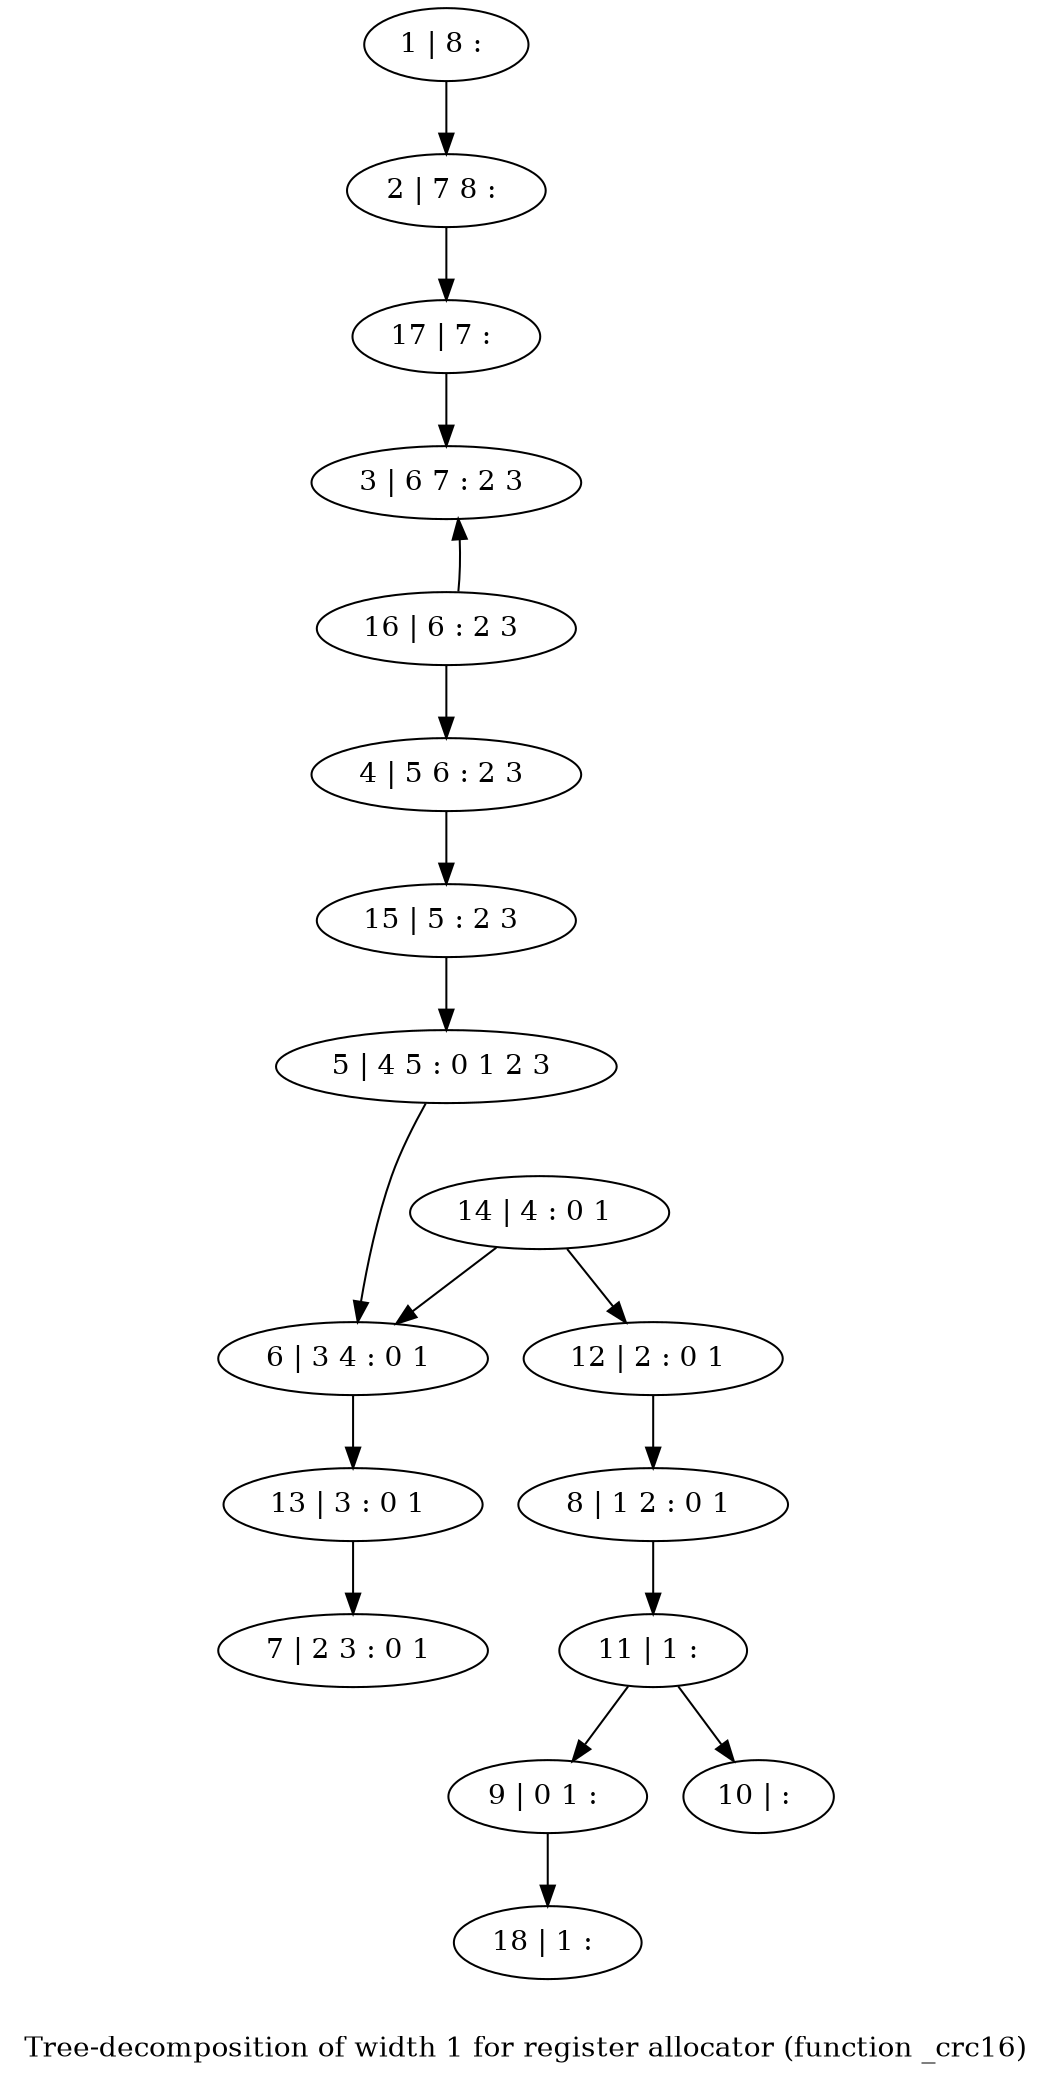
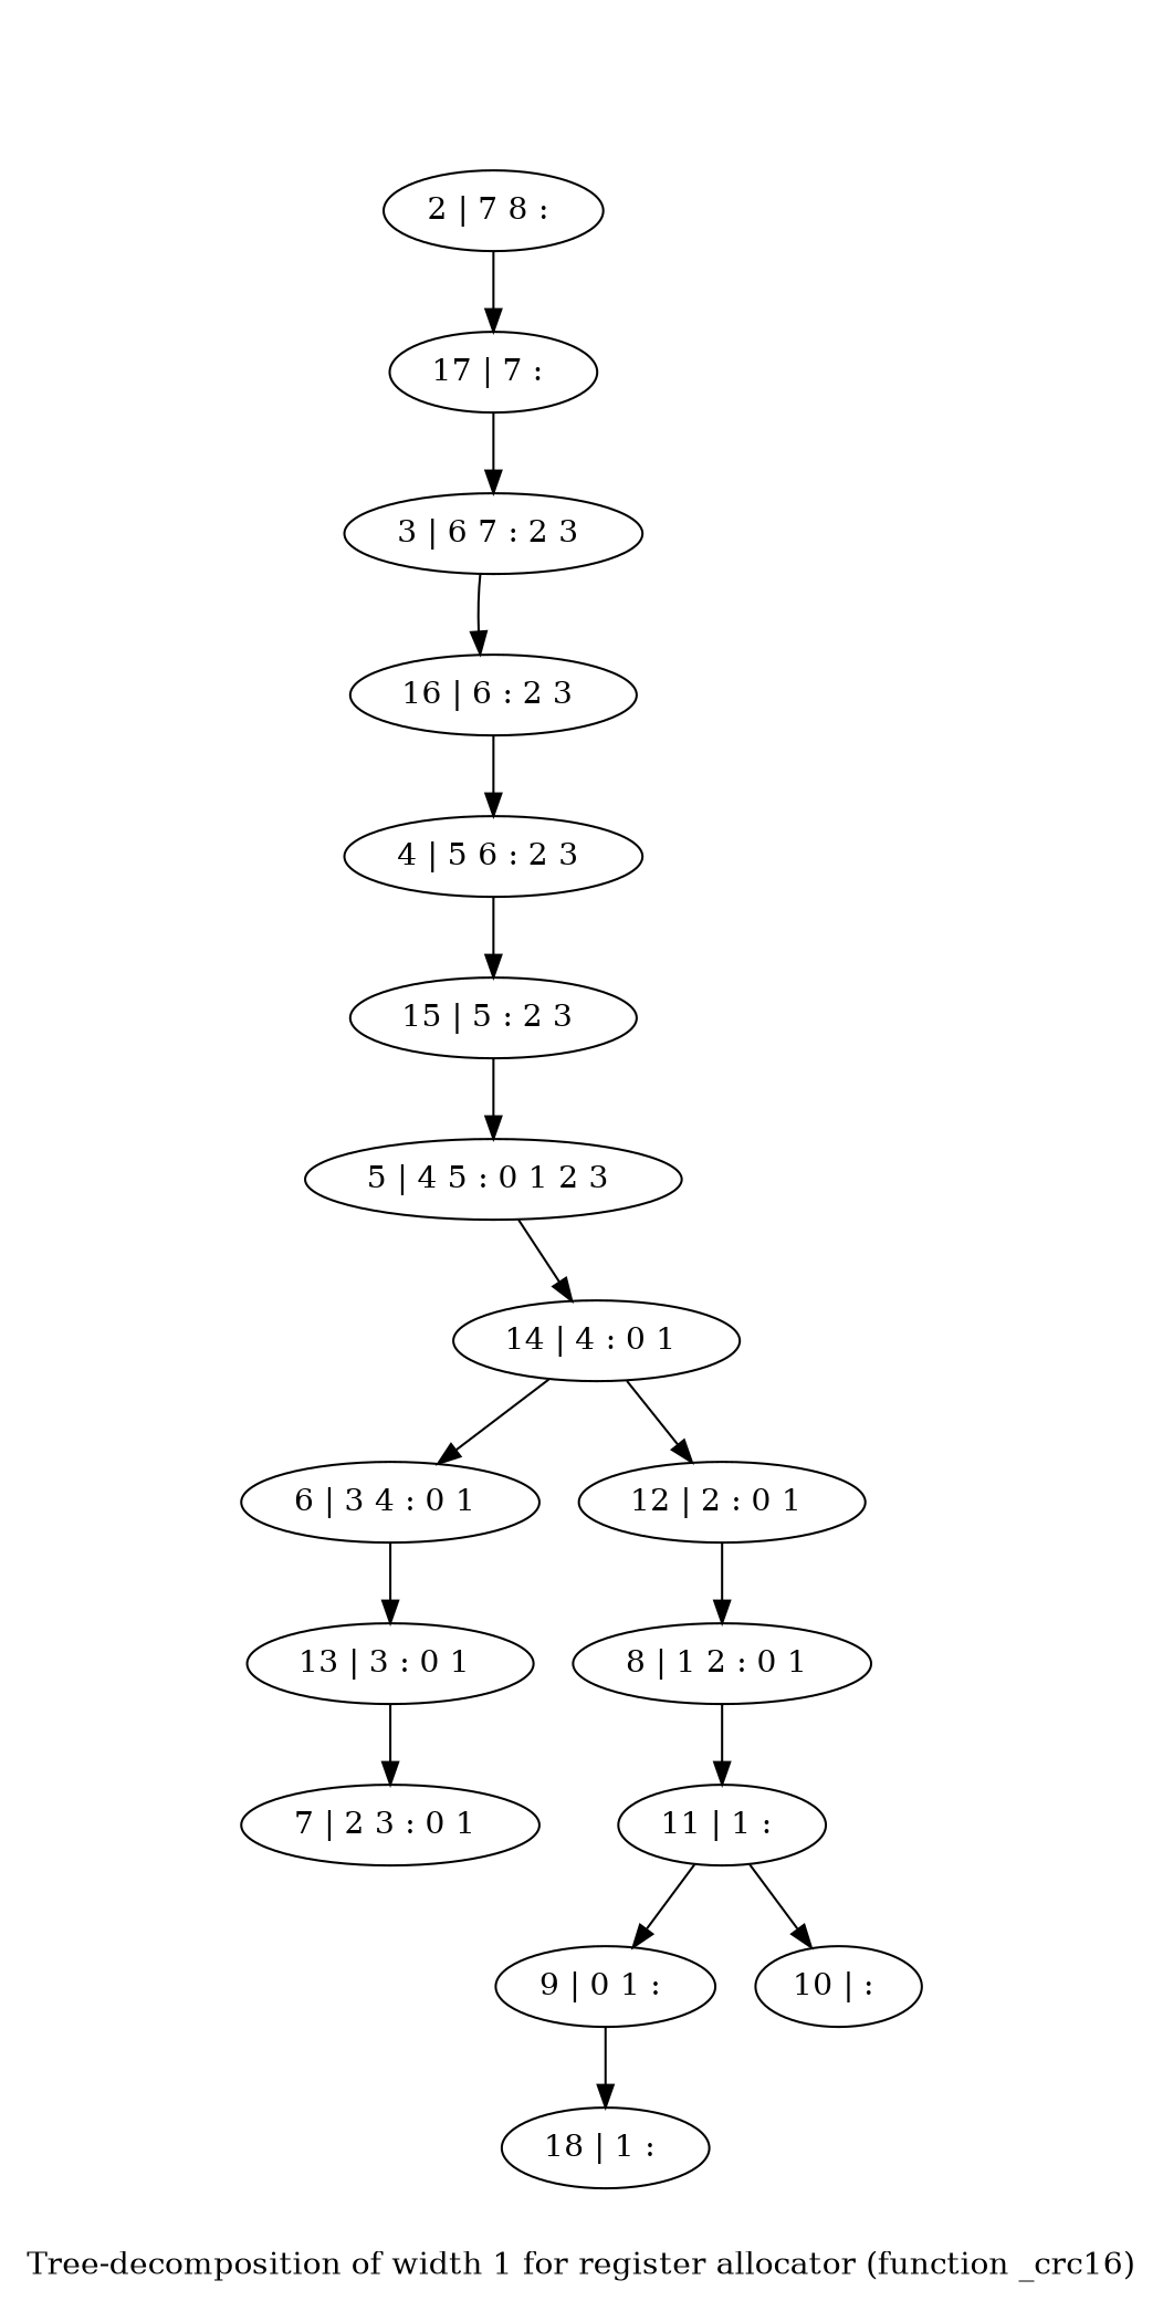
  digraph {
    label="Tree-decomposition of width 1 for register allocator (function _crc16)"
-   n1 [label="1 | 8 : "]
    n2 [label="2 | 7 8 : "]
    n3 [label="17 | 7 : "]
    n4 [label="3 | 6 7 : 2 3 "]
    n5 [label="16 | 6 : 2 3 "]
    n6 [label="4 | 5 6 : 2 3 "]
    n7 [label="15 | 5 : 2 3 "]
    n8 [label="5 | 4 5 : 0 1 2 3 "]
    n9 [label="14 | 4 : 0 1 "]
    n10 [label="6 | 3 4 : 0 1 "]
    n11 [label="12 | 2 : 0 1 "]
    n12 [label="13 | 3 : 0 1 "]
    n13 [label="7 | 2 3 : 0 1 "]
    n14 [label="8 | 1 2 : 0 1 "]
    n15 [label="11 | 1 : "]
    n16 [label="9 | 0 1 : "]
    n17 [label="10 | : "]
    n18 [label="18 | 1 : "]
-   n1 -> n2
    n2 -> n3
    n3 -> n4
-   n5 -> n4
+   n4 -> n5
    n5 -> n6
    n6 -> n7
    n7 -> n8
-   n8 -> n10
+   n8 -> n9
    n9 -> n10
    n9 -> n11
    n10 -> n12
    n11 -> n14
    n12 -> n13
    n14 -> n15
    n15 -> n16
    n15 -> n17
    n16 -> n18
  }
